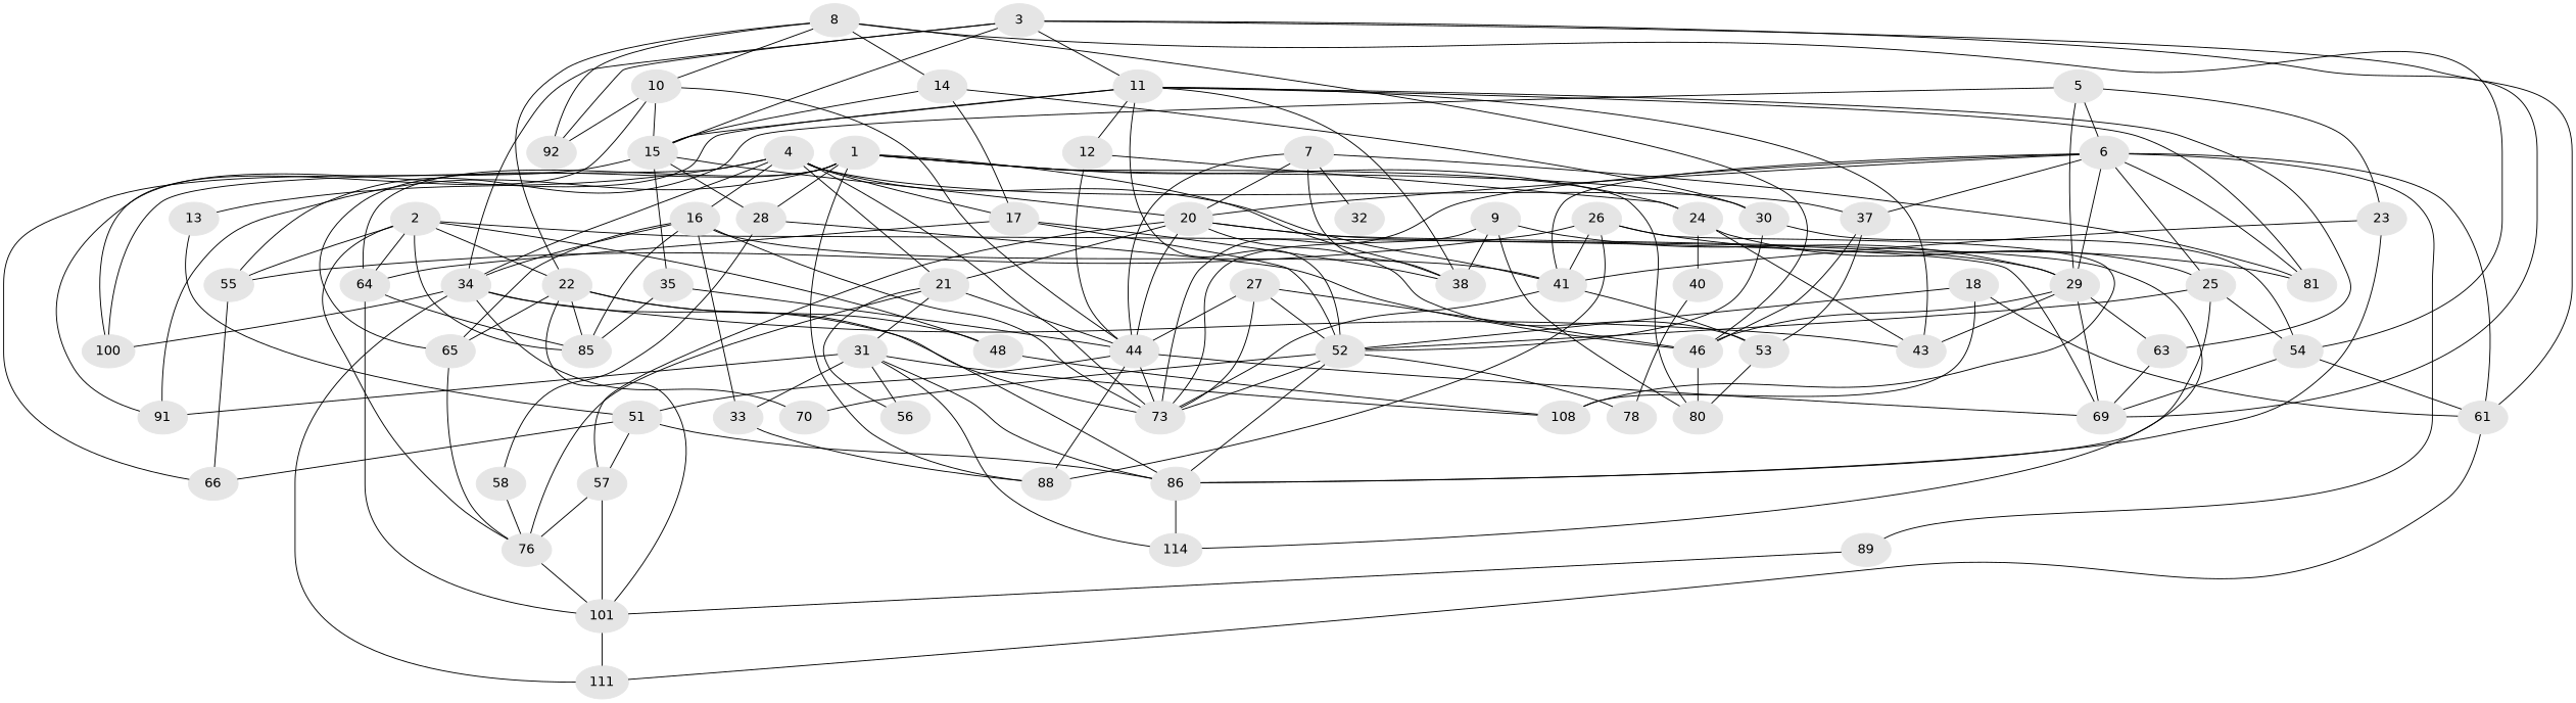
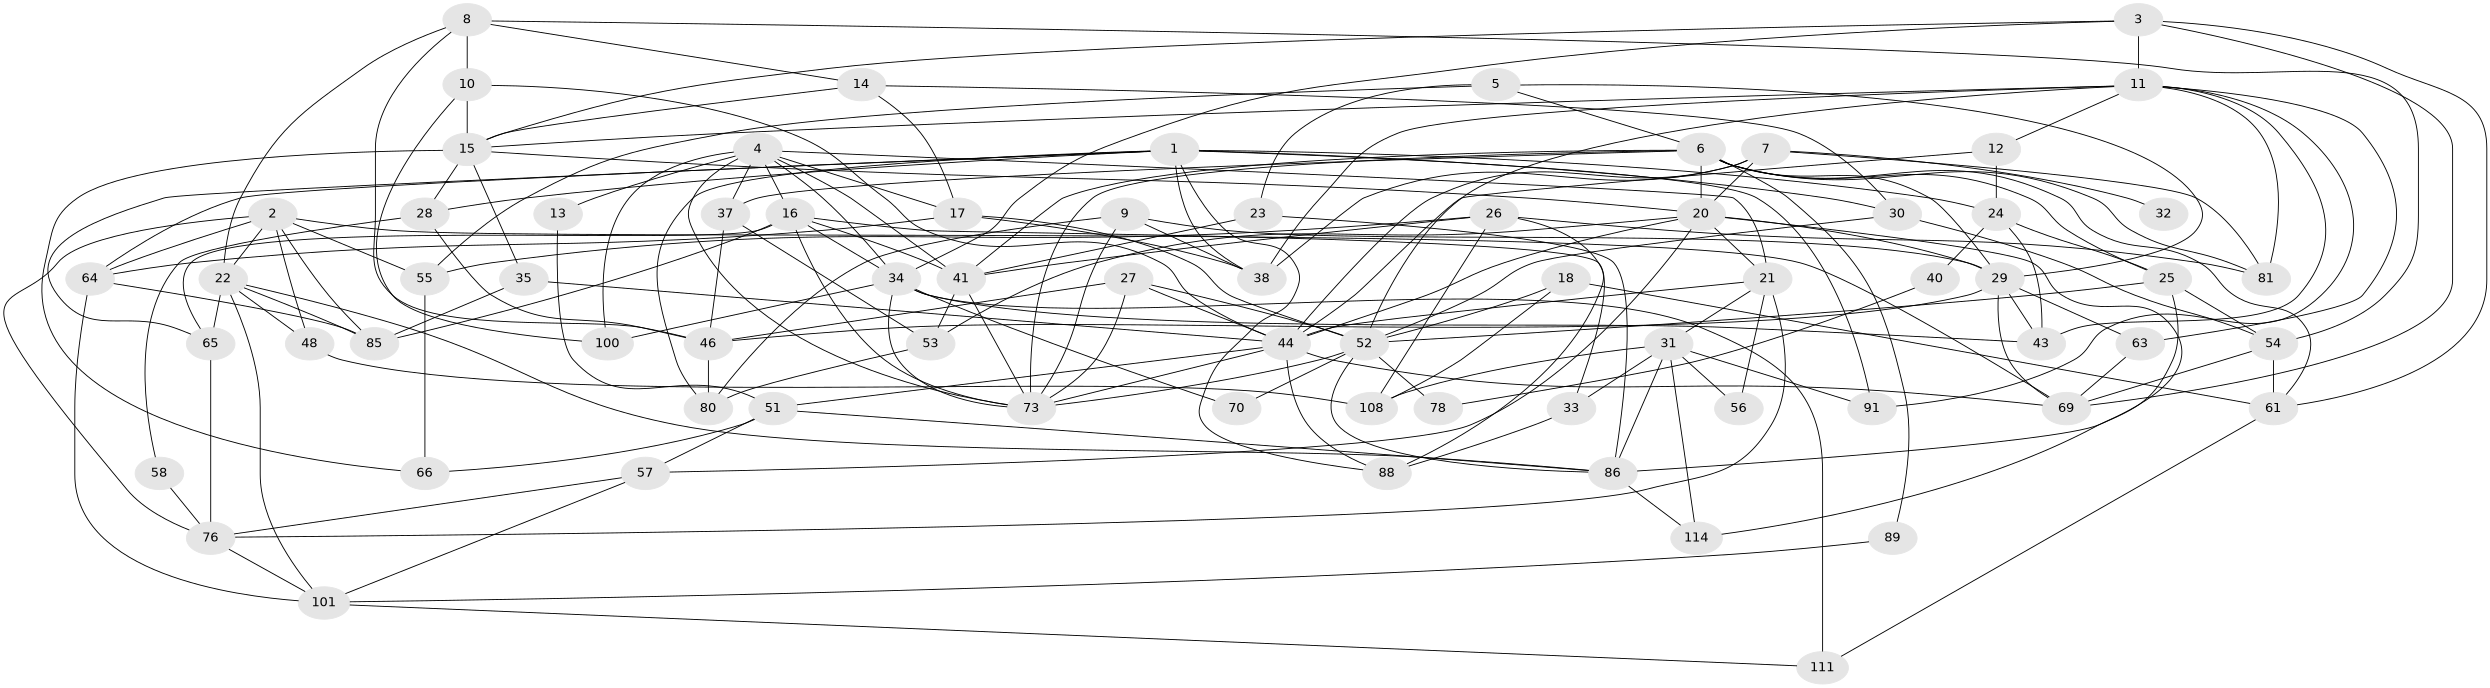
  graph {
    fontname="DejaVu Sans"
    node [color=gray90 fontname="DejaVu Sans" style=filled]
    edge [fontname="DejaVu Sans"]
    1 [super="+99"]
    24 [super="+113"]
    28 [super="+45"]
    30 [super="+68"]
    38
    64 [super="+98"]
    65 [super="+79"]
    80
    88
    91
    25 [super="+82"]
    43 [super="+59"]
    40
    46 [super="+67"]
    58
    54
    52 [super="+90"]
    85 [super="+95"]
    101 [super="+102"]
    76 [super="+115"]
    2 [super="+77"]
    22 [super="+97"]
    48
    55
    69 [super="+110"]
    86 [super="+109"]
    108
    66
    3 [super="+47"]
    11 [super="+39"]
    15 [super="+60"]
    34 [super="+72"]
    61
-   92
    81 [super="+96"]
    12
    63
    20 [super="+93"]
    35
    73 [super="+75"]
    100
    70
    111
    4 [super="+87"]
    13
    16 [super="+19"]
    17 [super="+103"]
    21 [super="+83"]
    37
    41 [super="+42"]
    51 [super="+62"]
    33
    44 [super="+104"]
    31 [super="+106"]
    56
    53
    5 [super="+84"]
    6 [super="+107"]
    23
    29 [super="+74"]
    89
    57
    114
    7 [super="+94"]
    32
    8 [super="+112"]
    10 [super="+105"]
    14 [super="+71"]
    9 [super="+36"]
    78
    18 [super="+49"]
    26
    27 [super="+50"]
    1 -- 24
    1 -- 28
    1 -- 30
    1 -- 38
    1 -- 64
    1 -- 65
    1 -- 80
    1 -- 88
    1 -- 91
    24 -- 25
    24 -- 43
    24 -- 40 [weight=2]
    28 -- 46
    28 -- 58
    30 -- 54
    30 -- 52
    64 -- 85
    64 -- 101
    65 -- 76
    25 -- 54
    25 -- 52
    25 -- 86
    40 -- 78
    46 -- 80
    58 -- 76
    54 -- 69
    54 -- 61
    52 -- 86
    52 -- 73
    52 -- 70
    52 -- 78
    101 -- 111
    76 -- 101
    2 -- 64
    2 -- 85
    2 -- 76
    2 -- 22
    2 -- 48
    2 -- 55
    2 -- 69
    22 -- 65
    22 -- 85
    22 -- 101
    22 -- 48
    22 -- 86
    48 -- 108
    55 -- 66
    86 -- 114
    3 -- 69
    3 -- 11
    3 -- 15
    3 -- 34
    3 -- 61
-   3 -- 92
    11 -- 38
    11 -- 91
    11 -- 43
    11 -- 52
    11 -- 15
    11 -- 81
    11 -- 12
    11 -- 63
    15 -- 28
    15 -- 66
    15 -- 20
    15 -- 35
    34 -- 43
    34 -- 73 [weight=2]
    34 -- 100
    34 -- 70
    34 -- 111
    61 -- 111
    12 -- 24
    12 -- 44
    63 -- 69
    20 -- 21
    20 -- 44
    20 -- 53
    20 -- 29
    20 -- 57
    20 -- 114
    35 -- 85
    35 -- 44
    4 -- 34
    4 -- 73
    4 -- 100
    4 -- 13 [weight=2]
    4 -- 16
    4 -- 17
    4 -- 21
    4 -- 37
    4 -- 41
    13 -- 51
    16 -- 65
    16 -- 85
    16 -- 34
    16 -- 73
    16 -- 41
    16 -- 33
    17 -- 38
    17 -- 64
    17 -- 52
    21 -- 76
    21 -- 44
    21 -- 31
    21 -- 56
    37 -- 46
    37 -- 53
    41 -- 73
    41 -- 53
    51 -- 86
    51 -- 66
    51 -- 57
    33 -- 88
    44 -- 88
    44 -- 69
    44 -- 73
    44 -- 51
    31 -- 91
    31 -- 86
    31 -- 108
    31 -- 33
    31 -- 56
    31 -- 114
    53 -- 80
    5 -- 55
    5 -- 6
    5 -- 23
    5 -- 29
    6 -- 25
    6 -- 61
    6 -- 81
    6 -- 20
    6 -- 73
    6 -- 37
    6 -- 41
    6 -- 29
    6 -- 89
    23 -- 86
    23 -- 41
    29 -- 43 [weight=2]
    29 -- 46
    29 -- 69
    29 -- 63
    89 -- 101
    57 -- 101
    57 -- 76
    7 -- 38
    7 -- 81
    7 -- 20
    7 -- 44
    7 -- 32
    8 -- 46
    8 -- 54
    8 -- 22
-   8 -- 92
    8 -- 10
    8 -- 14
    10 -- 15
-   10 -- 92
    10 -- 100
    10 -- 44
    14 -- 30
    14 -- 15
    14 -- 17
    9 -- 38
    9 -- 80
    9 -- 73
    9 -- 29
    18 -- 52
    18 -- 108
    18 -- 61
    26 -- 88
    26 -- 55
    26 -- 108
    26 -- 81
    26 -- 41
    27 -- 46
    27 -- 52
    27 -- 73
    27 -- 44
  }
